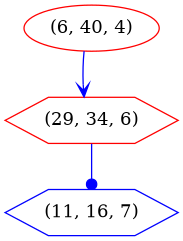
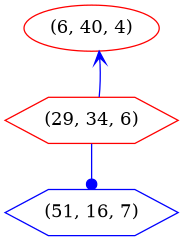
  digraph {
    node [color=red shape=hexagon]
    edge [color=blue]
    "(6, 40, 4)" [shape=ellipse]
    "(29, 34, 6)"
-   "(11, 16, 7)" [color=blue]
-   "(6, 40, 4)" -> "(29, 34, 6)" [arrowhead=vee]
+   "(11, 16, 7)" [color=blue label="(51, 16, 7)"]
+   "(29, 34, 6)" -> "(6, 40, 4)" [arrowhead=vee]
    "(29, 34, 6)" -> "(11, 16, 7)" [arrowhead=dot]
  }
